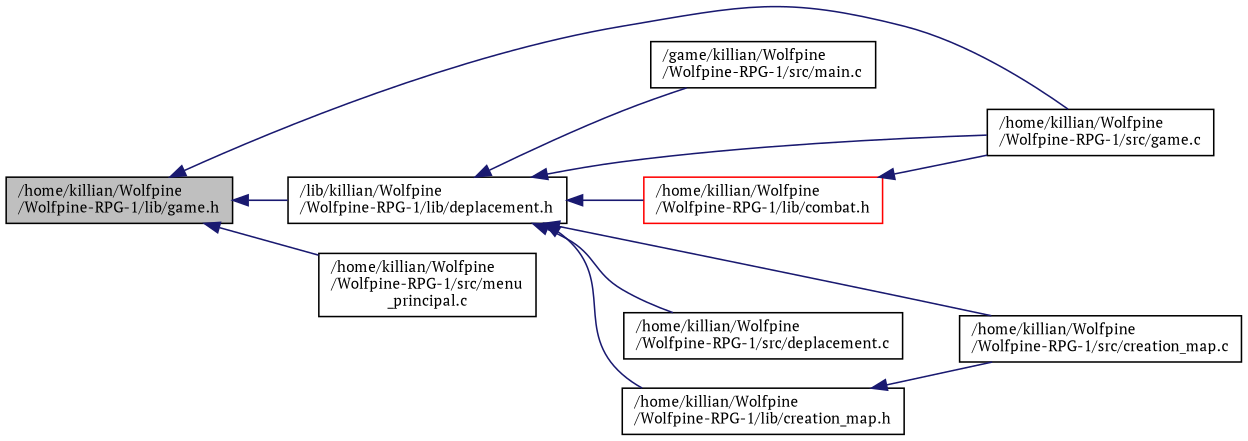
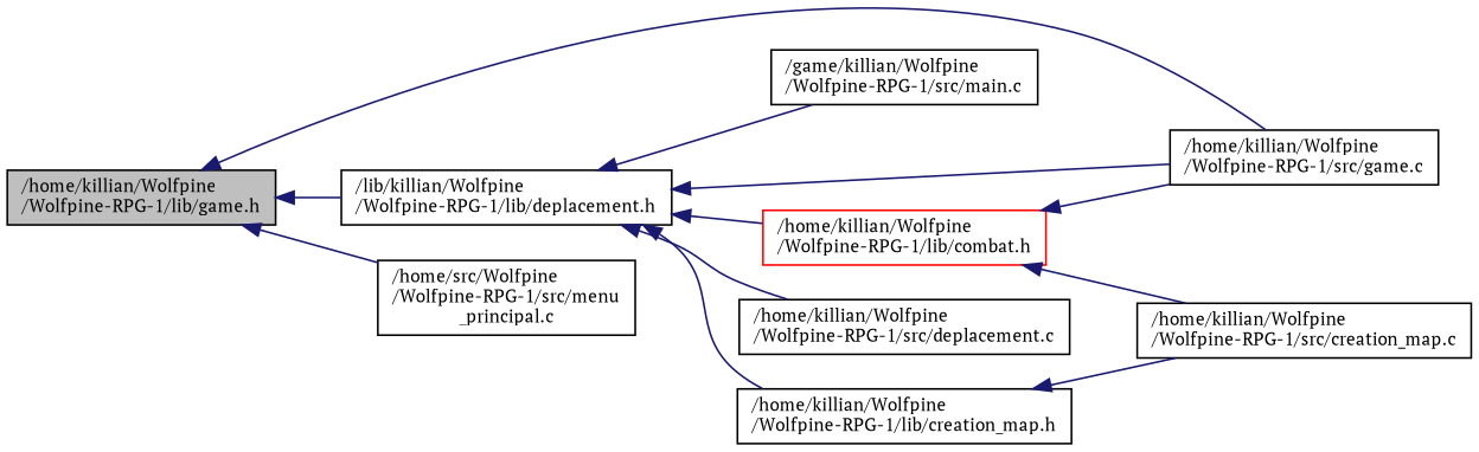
  digraph {
    fontname="PT Serif"
    rankdir=LR
    node [color=black fillcolor=white fontname="PT Serif" fontsize=10 shape=record style=filled]
    edge [color=midnightblue dir=back fontname="PT Serif" fontsize=10 labelfontname=FreeSans labelfontsize=10 style=solid]
    n1 [fillcolor=grey75 fontcolor=black height=0.2 label="/home/killian/Wolfpine\l/Wolfpine-RPG-1/lib/game.h" width=0.4]
    n2 [height=0.2 label="/lib/killian/Wolfpine\l/Wolfpine-RPG-1/lib/deplacement.h" width=0.4]
    n3 [height=0.2 label="/home/killian/Wolfpine\l/Wolfpine-RPG-1/src/game.c" width=0.4]
-   n4 [height=0.2 label="/home/killian/Wolfpine\l/Wolfpine-RPG-1/src/menu\l_principal.c" width=0.4]
+   n4 [height=0.2 label="/home/src/Wolfpine\l/Wolfpine-RPG-1/src/menu\l_principal.c" width=0.4]
    n5 [color=red height=0.2 label="/home/killian/Wolfpine\l/Wolfpine-RPG-1/lib/combat.h" width=0.4]
    n6 [height=0.2 label="/home/killian/Wolfpine\l/Wolfpine-RPG-1/src/creation_map.c" width=0.4]
    n7 [height=0.2 label="/home/killian/Wolfpine\l/Wolfpine-RPG-1/lib/creation_map.h" width=0.4]
    n8 [height=0.2 label="/home/killian/Wolfpine\l/Wolfpine-RPG-1/src/deplacement.c" width=0.4]
    n9 [height=0.2 label="/game/killian/Wolfpine\l/Wolfpine-RPG-1/src/main.c" width=0.4]
    n1 -> n2
    n1 -> n3
    n1 -> n4
    n2 -> n3
    n2 -> n5
-   n2 -> n6
+   n5 -> n6
    n2 -> n7
    n2 -> n8
    n2 -> n9
    n5 -> n3
    n7 -> n6
  }
